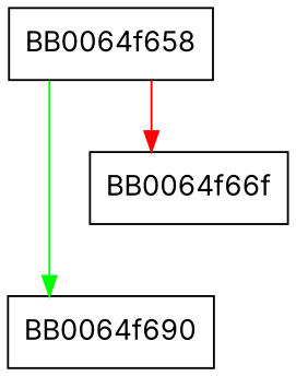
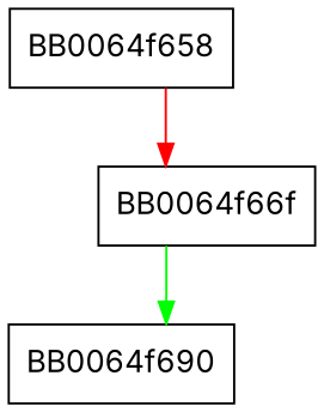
  digraph {
    fontname=Inter
    splines=ortho
    node [fontname=Inter shape=box]
    edge [fontname=Inter]
    n1 [label=BB0064f658]
    BB0064f690
    BB0064f66f
-   n1 -> BB0064f690 [color=green]
+   BB0064f66f -> BB0064f690 [color=green]
    n1 -> BB0064f66f [color=red]
  }
